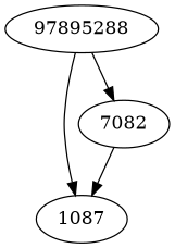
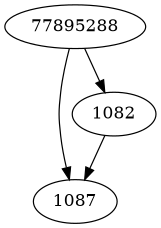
  strict digraph {
    n1 [label=1087]
-   97895288
-   1082 [label=7082]
+   97895288 [label=77895288]
+   1082
    97895288 -> n1
    97895288 -> 1082
    1082 -> n1
  }
